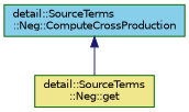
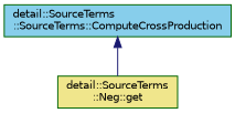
  digraph {
    rankdir=TB
    node [color=darkgreen fontname=Helvetica fontsize=10 shape=record style=filled]
-   n1 [fillcolor=skyblue fontcolor=black height=0.2 label="detail::SourceTerms\l::Neg::ComputeCrossProduction" width=0.4]
+   n1 [fillcolor=skyblue fontcolor=black height=0.2 label="detail::SourceTerms\l::SourceTerms::ComputeCrossProduction" width=0.4]
    n2 [fillcolor=khaki height=0.2 label="detail::SourceTerms\l::Neg::get" width=0.4]
    n1 -> n2 [color=midnightblue dir=back fontname=Helvetica fontsize=10 labelfontname=Helvetica labelfontsize=10 style=solid]
  }
